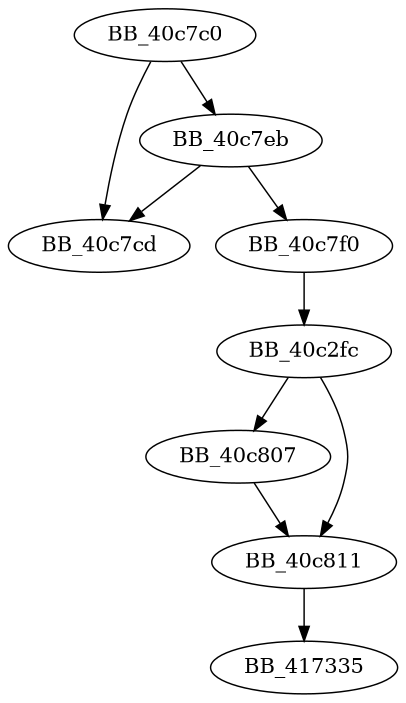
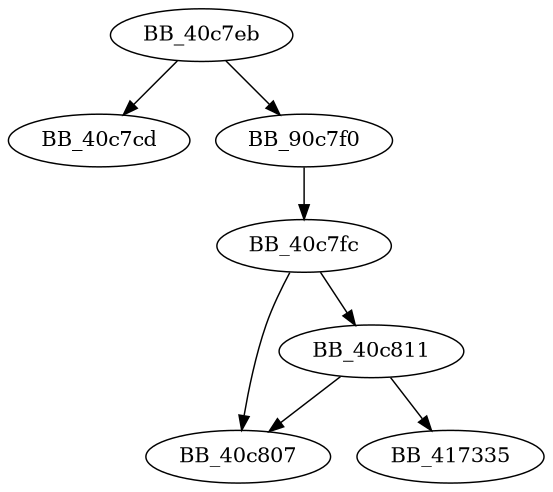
  digraph {
-   BB_40c7c0
    BB_40c7cd
    BB_40c7eb
-   BB_40c7f0
-   BB_40c7fc [label=BB_40c2fc]
+   BB_40c7f0 [label=BB_90c7f0]
+   BB_40c7fc
    BB_40c807
    BB_40c811
    BB_417335
-   BB_40c7c0 -> BB_40c7cd
-   BB_40c7c0 -> BB_40c7eb
    BB_40c7eb -> BB_40c7cd
    BB_40c7eb -> BB_40c7f0
    BB_40c7f0 -> BB_40c7fc
    BB_40c7fc -> BB_40c807
    BB_40c7fc -> BB_40c811
-   BB_40c807 -> BB_40c811
+   BB_40c811 -> BB_40c807
    BB_40c811 -> BB_417335
  }
